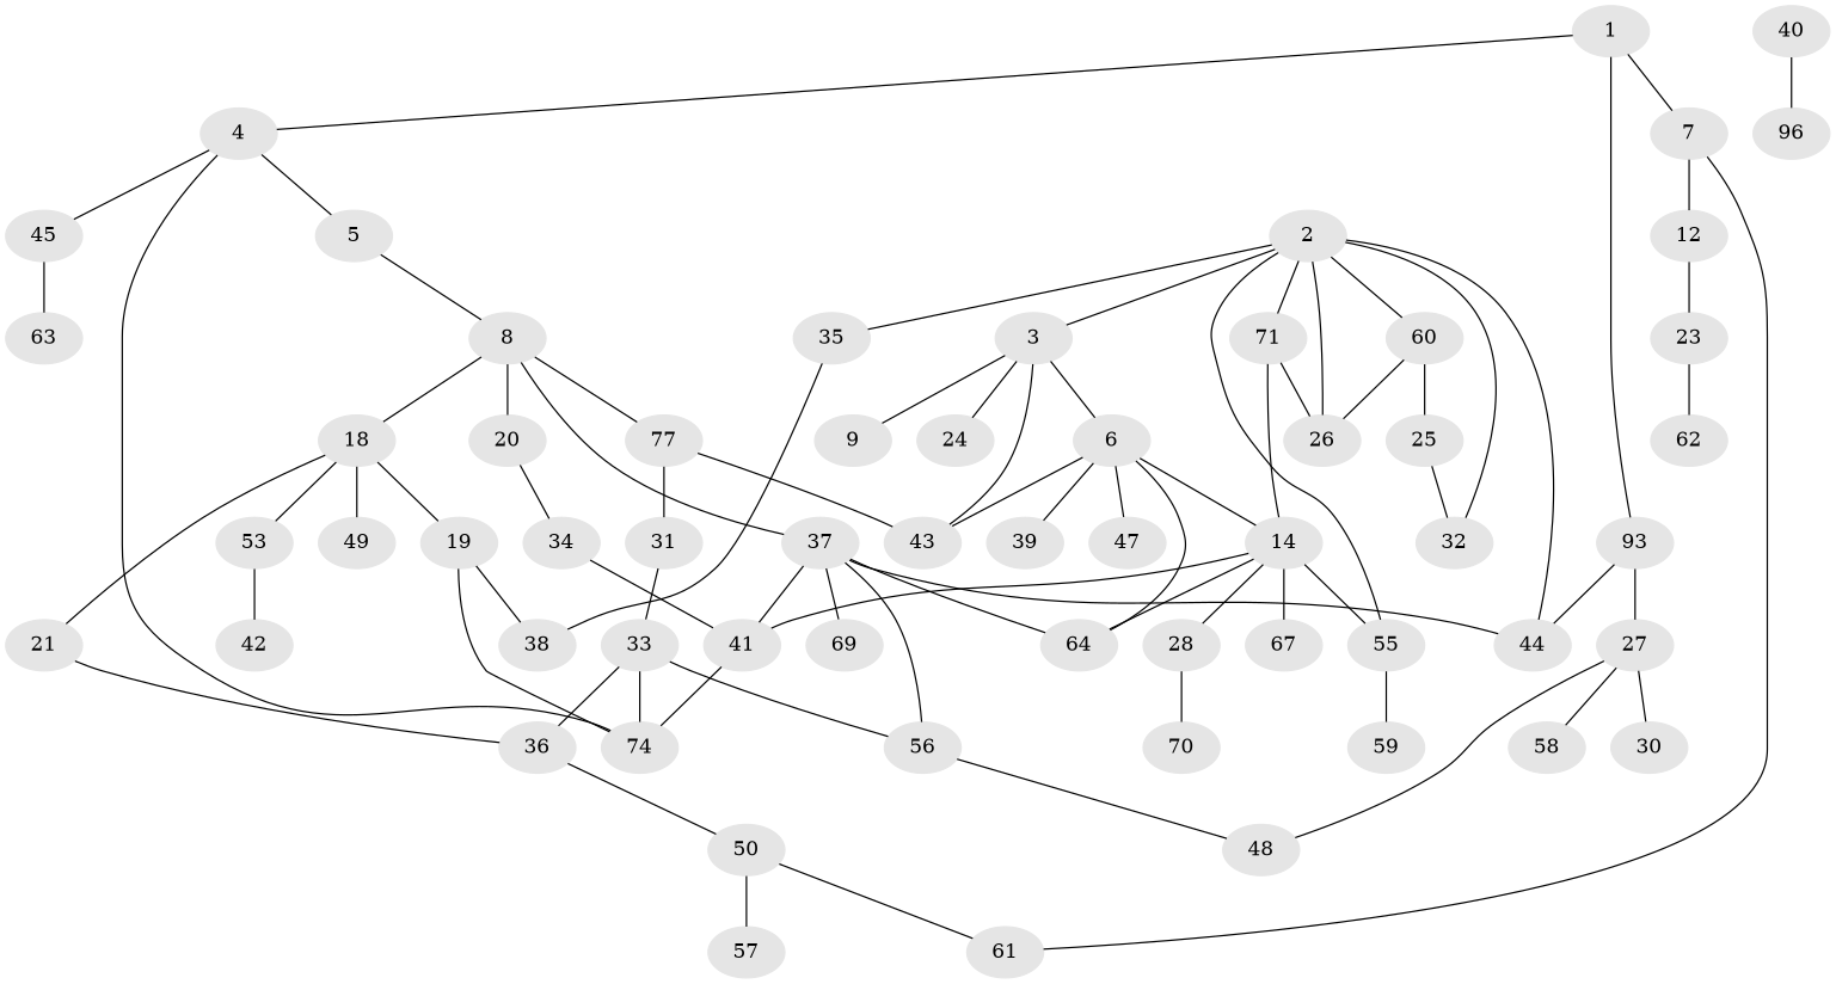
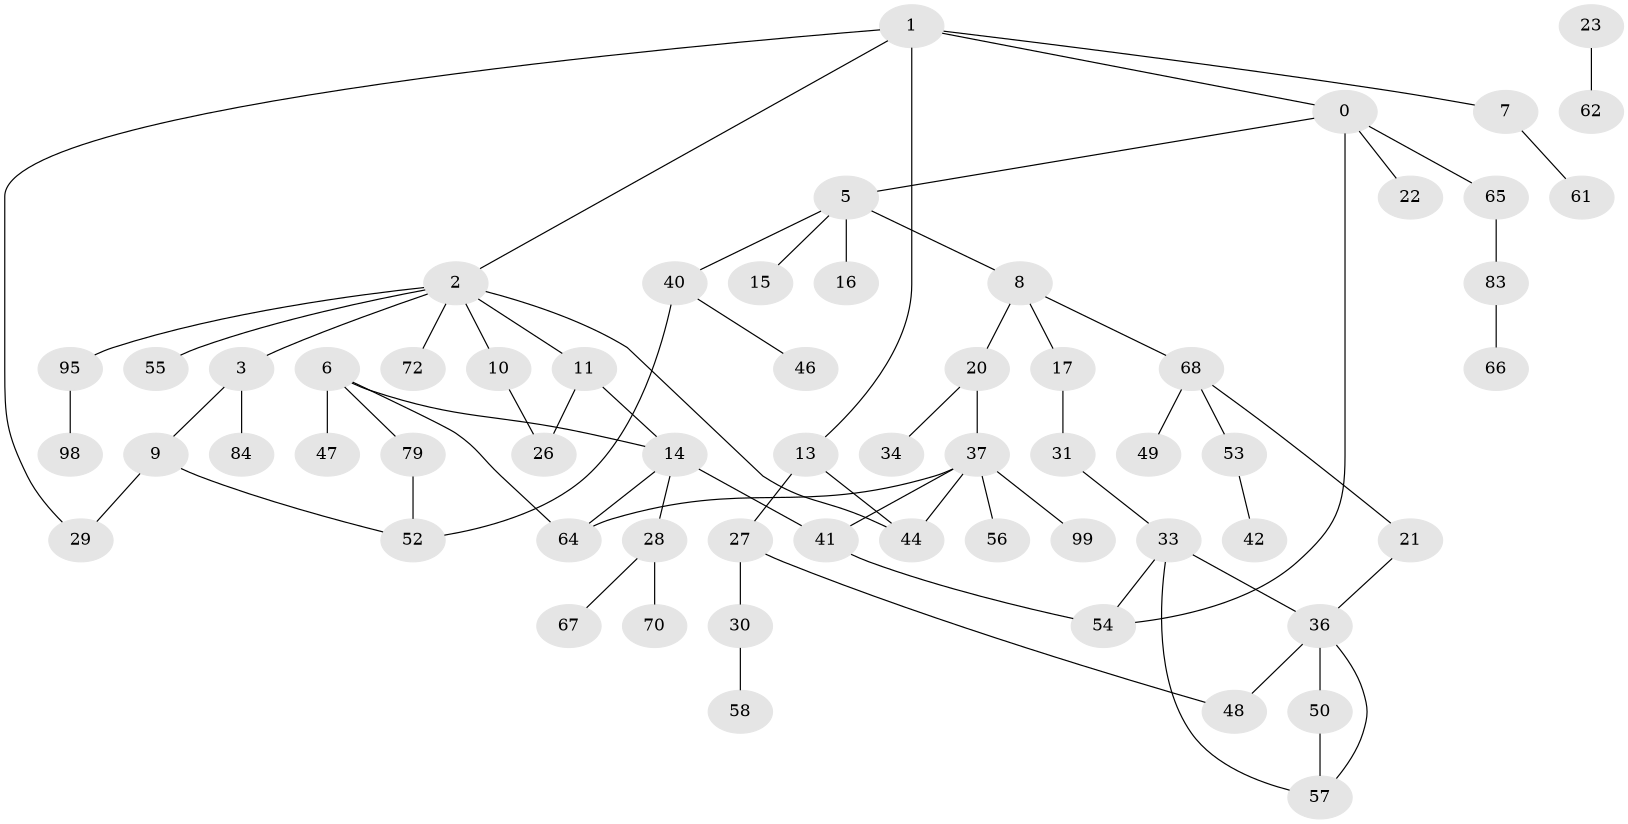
  graph {
    node [color=gray90 style=filled]
    1
    2
-   4
+   4 [label=0]
    7
-   13 [label=93]
+   13
+   29
    3
-   10 [label=60]
-   11 [label=71]
-   32
-   35
+   10
+   11
+   32 [label=72]
+   35 [label=95]
    44
    55
    5
-   45
-   54 [label=74]
-   12
+   22
+   45 [label=65]
+   54
    61
    27
    6
    9
-   24
-   43
-   25
+   24 [label=84]
    26
    14
-   38
-   59
-   39
+   38 [label=98]
+   39 [label=79]
    47
    64
+   52
    8
+   15
+   16
    40
-   63
-   17 [label=77]
-   18
+   63 [label=83]
+   17
+   18 [label=68]
    20
-   46 [label=96]
+   46
    28
    41
    23
    31
-   19
    21
    49
    53
    34
    37
    62
    30
    48
    58
    n57 [label=70]
    67
    33
    36
    42
    56
-   69
+   69 [label=99]
    57
    50
-   26 -- 2
+   66
+   1 -- 2
    1 -- 4
    1 -- 7
    1 -- 13
+   1 -- 29
    2 -- 3
    2 -- 10
    2 -- 11
    2 -- 32
    2 -- 35
    2 -- 44
    2 -- 55
    4 -- 5
+   4 -- 22
    4 -- 45
    4 -- 54
-   7 -- 12
    7 -- 61
    13 -- 44
    13 -- 27
-   3 -- 6
    3 -- 9
    3 -- 24
-   3 -- 43
-   10 -- 25
    10 -- 26
    11 -- 26
    11 -- 14
    35 -- 38
-   55 -- 59
    5 -- 8
+   5 -- 15
+   5 -- 16
+   5 -- 40
    45 -- 63
-   12 -- 23
    27 -- 30
    27 -- 48
-   27 -- 58
-   6 -- 43
+   30 -- 58
    6 -- 14
    6 -- 39
    6 -- 47
    6 -- 64
-   25 -- 32
-   14 -- 55
+   9 -- 29
+   9 -- 52
    14 -- 64
    14 -- 28
    14 -- 41
+   39 -- 52
    8 -- 17
    8 -- 18
    8 -- 20
+   40 -- 52
    40 -- 46
-   17 -- 43
+   63 -- 66
    17 -- 31
-   18 -- 19
    18 -- 21
    18 -- 49
    18 -- 53
    20 -- 34
-   8 -- 37
+   20 -- 37
    28 -- n57
-   14 -- 67
+   28 -- 67
    41 -- 54
    23 -- 62
    31 -- 33
-   19 -- 54
-   19 -- 38
    21 -- 36
    53 -- 42
-   34 -- 41
    37 -- 44
    37 -- 64
    37 -- 41
    37 -- 56
    37 -- 69
    33 -- 54
    33 -- 36
-   33 -- 56
-   56 -- 48
+   33 -- 57
+   36 -- 48
+   36 -- 57
    36 -- 50
-   50 -- 61
    50 -- 57
  }
